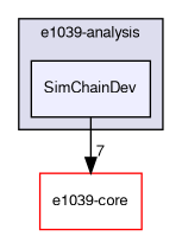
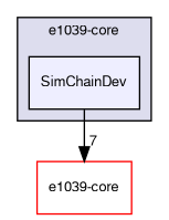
  digraph {
    compound=true
    node [fontname=FreeSans fontsize=10 shape=box]
    n1 [fillcolor="#eeeeff" label=SimChainDev pencolor=black style=filled]
    n2 [color=red label="e1039-core"]
    subgraph cluster_1 {
      bgcolor="#ddddee"
      fontname=FreeSans
      fontsize=10
-     label="e1039-analysis"
+     label="e1039-core"
      pencolor=black
      n1
    }
    n1 -> n2 [headlabel=7 labeldistance=1.5 labelfontname=FreeSans labelfontsize=10]
  }
